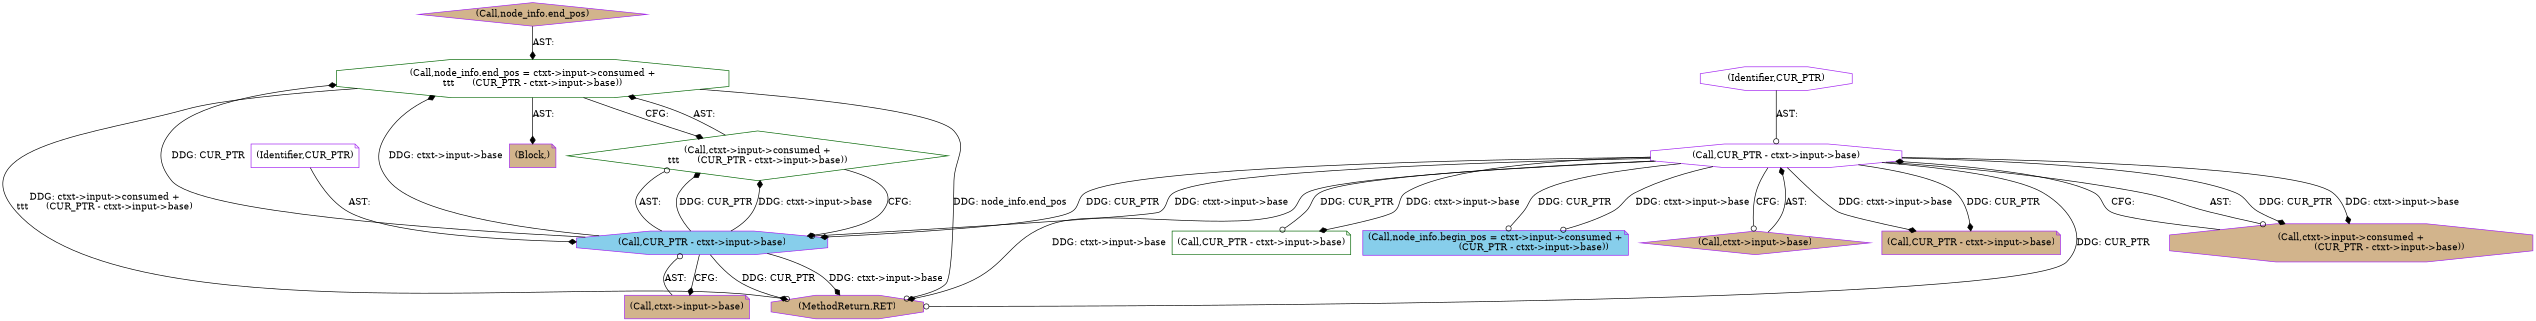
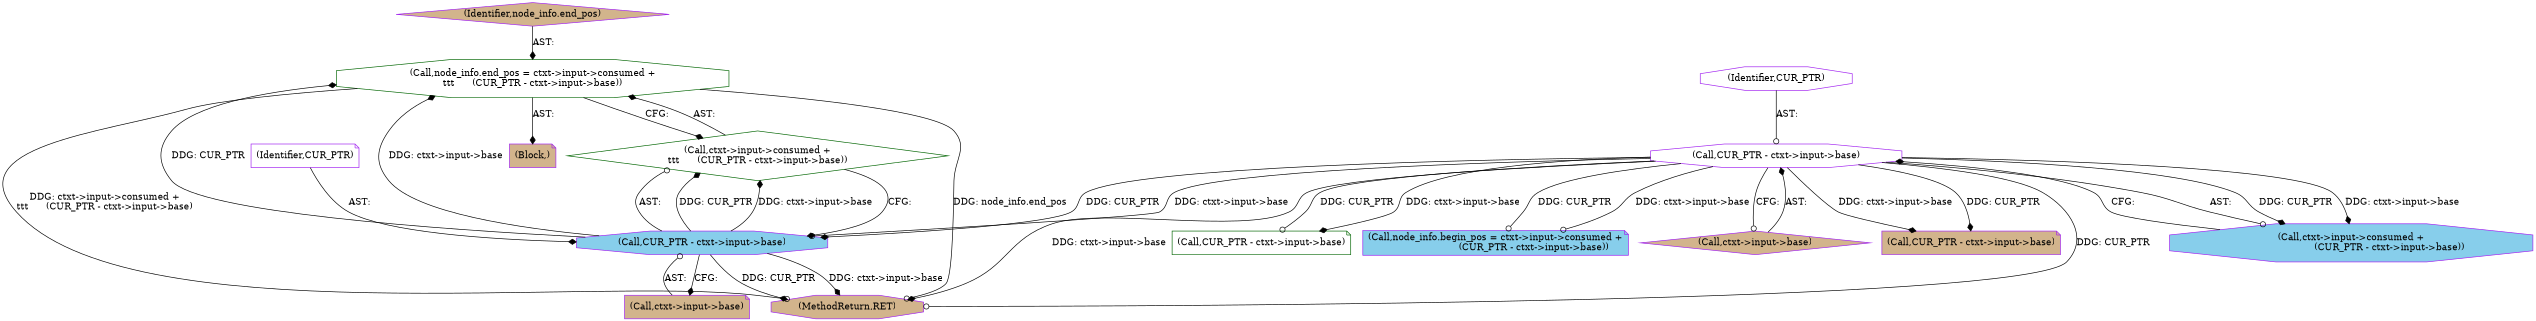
  digraph {
    node [color=purple fillcolor=white shape=octagon style=filled]
    edge [arrowhead=diamond]
    n1 [color=darkgreen label="(Call,node_info.end_pos = ctxt->input->consumed +\n\t\t\t      (CUR_PTR - ctxt->input->base))"]
    n2 [color=darkgreen label="(Call,ctxt->input->consumed +\n\t\t\t      (CUR_PTR - ctxt->input->base))" shape=diamond]
    n3 [fillcolor=tan label="(Block,)" shape=note]
    n4 [fillcolor=tan label="(MethodReturn,RET)"]
    n5 [fillcolor=skyblue label="(Call,CUR_PTR - ctxt->input->base)"]
    n6 [fillcolor=tan label="(Call,ctxt->input->base)" shape=note]
    n7 [label="(Call,CUR_PTR - ctxt->input->base)"]
-   n8 [fillcolor=tan label="(Call,ctxt->input->consumed +\n                          (CUR_PTR - ctxt->input->base))"]
+   n8 [fillcolor=skyblue label="(Call,ctxt->input->consumed +\n                          (CUR_PTR - ctxt->input->base))"]
    n9 [fillcolor=tan label="(Call,CUR_PTR - ctxt->input->base)" shape=note]
    n10 [color=darkgreen label="(Call,CUR_PTR - ctxt->input->base)" shape=note]
    n11 [fillcolor=skyblue label="(Call,node_info.begin_pos = ctxt->input->consumed +\n                          (CUR_PTR - ctxt->input->base))" shape=note]
    n12 [fillcolor=tan label="(Call,ctxt->input->base)" shape=diamond]
    n13 [label="(Identifier,CUR_PTR)" shape=note]
    n14 [label="(Identifier,CUR_PTR)"]
-   n15 [fillcolor=tan label="(Call,node_info.end_pos)" shape=diamond]
+   n15 [fillcolor=tan label="(Identifier,node_info.end_pos)" shape=diamond]
    n1 -> n2 [label="CFG: "]
    n1 -> n3 [label="AST: "]
    n1 -> n4 [arrowhead=odot label="DDG: node_info.end_pos"]
    n1 -> n4 [arrowhead=odot label="DDG: ctxt->input->consumed +\n\t\t\t      (CUR_PTR - ctxt->input->base)"]
    n2 -> n1 [label="AST: "]
    n2 -> n5 [label="CFG: "]
    n5 -> n1 [label="DDG: CUR_PTR"]
    n5 -> n1 [label="DDG: ctxt->input->base"]
    n5 -> n2 [arrowhead=odot label="AST: "]
    n5 -> n2 [label="DDG: CUR_PTR"]
    n5 -> n2 [label="DDG: ctxt->input->base"]
    n5 -> n4 [label="DDG: ctxt->input->base"]
    n5 -> n4 [label="DDG: CUR_PTR"]
    n5 -> n6 [label="CFG: "]
    n6 -> n5 [arrowhead=odot label="AST: "]
    n7 -> n4 [label="DDG: ctxt->input->base"]
    n7 -> n4 [arrowhead=odot label="DDG: CUR_PTR"]
    n7 -> n5 [label="DDG: CUR_PTR"]
    n7 -> n5 [arrowhead=odot label="DDG: ctxt->input->base"]
    n7 -> n8 [arrowhead=odot label="AST: "]
    n7 -> n8 [label="DDG: CUR_PTR"]
    n7 -> n8 [label="DDG: ctxt->input->base"]
    n7 -> n9 [label="DDG: CUR_PTR"]
    n7 -> n9 [label="DDG: ctxt->input->base"]
    n7 -> n10 [arrowhead=odot label="DDG: CUR_PTR"]
    n7 -> n10 [label="DDG: ctxt->input->base"]
    n7 -> n11 [arrowhead=odot label="DDG: CUR_PTR"]
    n7 -> n11 [arrowhead=odot label="DDG: ctxt->input->base"]
    n7 -> n12 [arrowhead=odot label="CFG: "]
    n8 -> n7 [label="CFG: "]
    n12 -> n7 [label="AST: "]
    n13 -> n5 [label="AST: "]
    n14 -> n7 [arrowhead=odot label="AST: "]
    n15 -> n1 [label="AST: "]
  }
